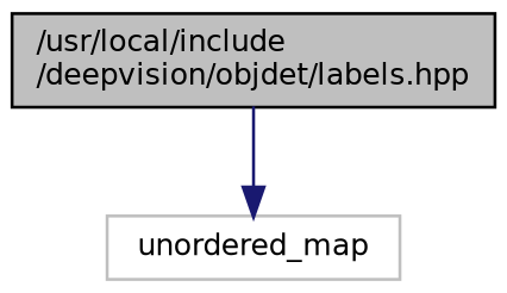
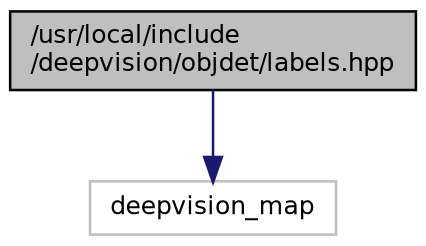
  digraph {
    node [fontname=Helvetica fontsize=10 shape=record style=filled]
    n1 [color=black fillcolor=grey75 fontcolor=black height=0.2 label="/usr/local/include\l/deepvision/objdet/labels.hpp" width=0.4]
-   n2 [color=grey75 fillcolor=white height=0.2 label=unordered_map width=0.4]
+   n2 [color=grey75 fillcolor=white height=0.2 label=deepvision_map width=0.4]
    n1 -> n2 [color=midnightblue fontname=Helvetica fontsize=10 labelfontname=Helvetica labelfontsize=10 style=solid]
  }
